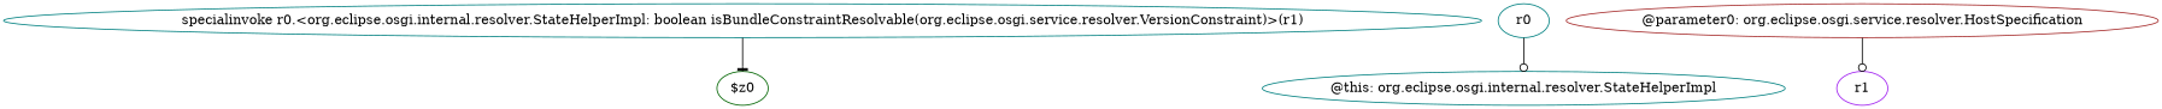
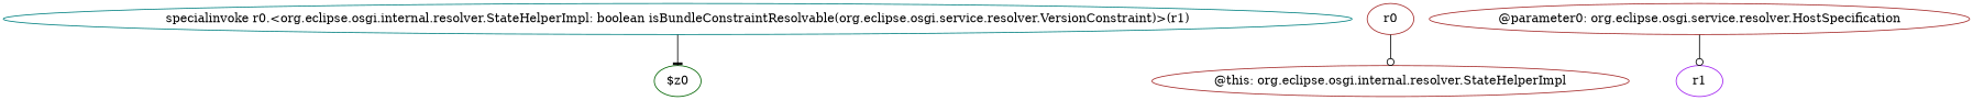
  digraph {
    node [color=teal]
    edge [arrowhead=odot]
    n1 [label="specialinvoke r0.<org.eclipse.osgi.internal.resolver.StateHelperImpl: boolean isBundleConstraintResolvable(org.eclipse.osgi.service.resolver.VersionConstraint)>(r1)"]
    n2 [color=darkgreen label="$z0"]
-   n3 [label="@this: org.eclipse.osgi.internal.resolver.StateHelperImpl"]
-   n4 [label=r0]
+   n3 [color=brown label="@this: org.eclipse.osgi.internal.resolver.StateHelperImpl"]
+   n4 [color=brown label=r0]
    n5 [color=brown label="@parameter0: org.eclipse.osgi.service.resolver.HostSpecification"]
    n6 [color=purple label=r1]
    n1 -> n2 [arrowhead=tee]
    n4 -> n3
    n5 -> n6
  }
